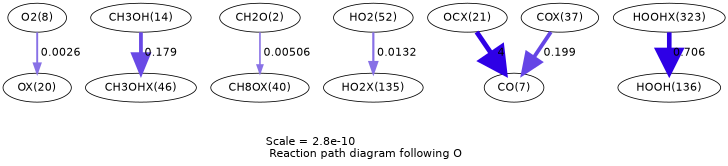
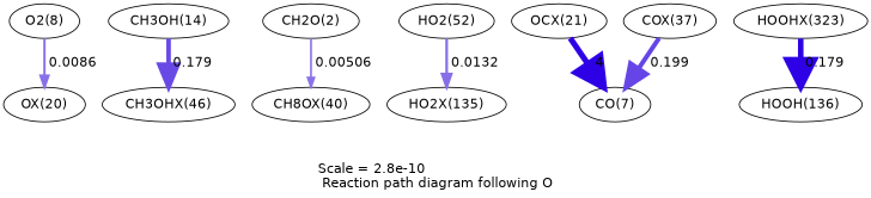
  digraph {
    fontname=Helvetica
    label="Scale = 2.8e-10\l Reaction path diagram following O"
    node [fontname=Helvetica]
    edge [fontname=Helvetica]
    n1 [label="O2(8)"]
    n2 [label="OX(20)"]
    n3 [label="CH3OH(14)"]
    n4 [label="CH3OHX(46)"]
    n5 [label="CH2O(2)"]
    n6 [label="CH8OX(40)"]
    n7 [label="HO2(52)"]
    n8 [label="HO2X(135)"]
    n9 [label="OCX(21)"]
    n10 [label="CO(7)"]
    n11 [label="COX(37)"]
    n12 [label="HOOHX(323)"]
    n13 [label="HOOH(136)"]
-   n1 -> n2 [arrowsize=1.2 color="0.7, 0.509, 0.9" label=" 0.0026" penwidth=2.41]
+   n1 -> n2 [arrowsize=1.2 color="0.7, 0.509, 0.9" label=" 0.0086" penwidth=2.41]
    n3 -> n4 [arrowsize=2.35 color="0.7, 0.679, 0.9" label=" 0.179" penwidth=4.7]
    n5 -> n6 [arrowsize=1 color="0.7, 0.505, 0.9" label=" 0.00506" penwidth=2.01]
    n7 -> n8 [arrowsize=1.37 color="0.7, 0.513, 0.9" label=" 0.0132" penwidth=2.73]
    n9 -> n10 [arrowsize=3 color="0.7, 1.5, 0.9" label=" 4" penwidth=6]
    n11 -> n10 [arrowsize=2.39 color="0.7, 0.699, 0.9" label=" 0.199" penwidth=4.78]
-   n12 -> n13 [arrowsize=2.87 color="0.7, 1.21, 0.9" label=" 0.706" penwidth=5.74]
+   n12 -> n13 [arrowsize=2.87 color="0.7, 1.21, 0.9" label=" 0.179" penwidth=5.74]
  }
